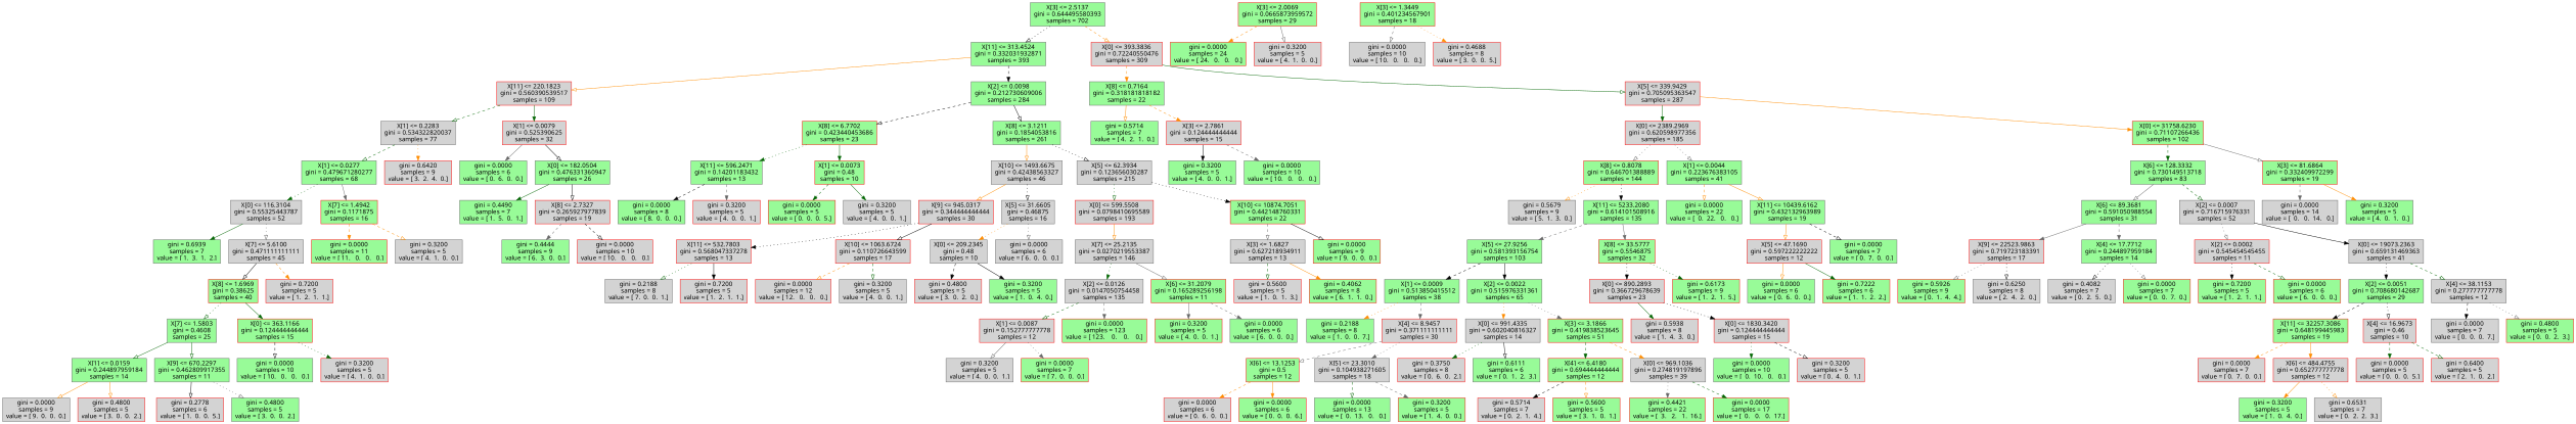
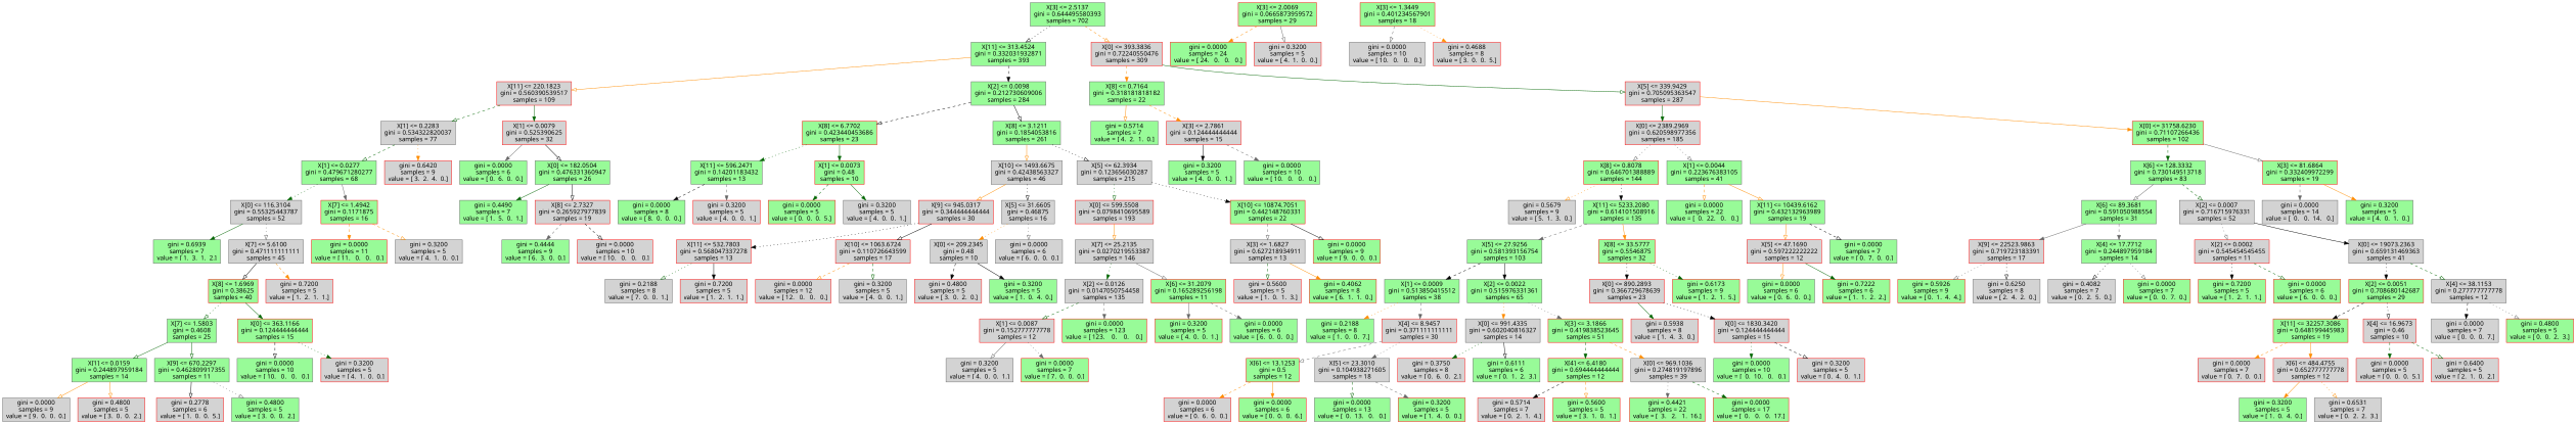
  digraph {
    fontname="Noto Sans"
    node [color=red fillcolor=palegreen fontname="Noto Sans" shape=box style=filled]
    edge [arrowhead=normal color=black fontname="Noto Sans" style=dashed]
    n1 [color=gray40 label="X[3] <= 2.5137\ngini = 0.644495580393\nsamples = 702"]
    n2 [color=gray40 label="X[11] <= 313.4524\ngini = 0.332031932871\nsamples = 393"]
    n3 [fillcolor=lightgrey label="X[0] <= 393.3836\ngini = 0.72240550476\nsamples = 309"]
    n4 [fillcolor=lightgrey label="X[11] <= 220.1823\ngini = 0.560390539517\nsamples = 109"]
    n5 [color=gray40 label="X[2] <= 0.0098\ngini = 0.212730609006\nsamples = 284"]
    n6 [color=gray40 label="X[8] <= 0.7164\ngini = 0.318181818182\nsamples = 22"]
    n7 [fillcolor=lightgrey label="X[5] <= 339.9429\ngini = 0.705095363547\nsamples = 287"]
    n8 [color=gray40 fillcolor=lightgrey label="X[1] <= 0.2283\ngini = 0.534322820037\nsamples = 77"]
    n9 [fillcolor=lightgrey label="X[1] <= 0.0079\ngini = 0.525390625\nsamples = 32"]
    n10 [label="X[8] <= 6.7702\ngini = 0.423440453686\nsamples = 23"]
    n11 [color=gray40 label="X[8] <= 3.1211\ngini = 0.1854053816\nsamples = 261"]
    n12 [color=gray40 label="X[1] <= 0.0277\ngini = 0.479671280277\nsamples = 68"]
    n13 [fillcolor=lightgrey label="gini = 0.6420\nsamples = 9\nvalue = [ 3.  2.  4.  0.]"]
    n14 [color=gray40 label="gini = 0.0000\nsamples = 6\nvalue = [ 0.  6.  0.  0.]"]
    n15 [color=gray40 label="X[0] <= 182.0504\ngini = 0.476331360947\nsamples = 26"]
    n16 [color=gray40 fillcolor=lightgrey label="X[0] <= 116.3104\ngini = 0.55325443787\nsamples = 52"]
    n17 [label="X[7] <= 1.4942\ngini = 0.1171875\nsamples = 16"]
    n18 [color=gray40 label="gini = 0.6939\nsamples = 7\nvalue = [ 1.  3.  1.  2.]"]
    n19 [color=gray40 fillcolor=lightgrey label="X[7] <= 5.6100\ngini = 0.471111111111\nsamples = 45"]
    n20 [label="gini = 0.0000\nsamples = 11\nvalue = [ 11.   0.   0.   0.]"]
    n21 [color=gray40 fillcolor=lightgrey label="gini = 0.3200\nsamples = 5\nvalue = [ 4.  1.  0.  0.]"]
    n22 [label="X[8] <= 1.6969\ngini = 0.38625\nsamples = 40"]
    n23 [fillcolor=lightgrey label="gini = 0.7200\nsamples = 5\nvalue = [ 1.  2.  1.  1.]"]
    n24 [color=gray40 label="X[7] <= 1.5803\ngini = 0.4608\nsamples = 25"]
    n25 [label="X[0] <= 363.1166\ngini = 0.124444444444\nsamples = 15"]
    n26 [color=gray40 label="X[1] <= 0.0159\ngini = 0.244897959184\nsamples = 14"]
    n27 [color=gray40 label="X[9] <= 670.2297\ngini = 0.462809917355\nsamples = 11"]
    n28 [color=gray40 label="gini = 0.0000\nsamples = 10\nvalue = [ 10.   0.   0.   0.]"]
    n29 [fillcolor=lightgrey label="gini = 0.3200\nsamples = 5\nvalue = [ 4.  1.  0.  0.]"]
    n30 [color=gray40 fillcolor=lightgrey label="gini = 0.0000\nsamples = 9\nvalue = [ 9.  0.  0.  0.]"]
    n31 [fillcolor=lightgrey label="gini = 0.4800\nsamples = 5\nvalue = [ 3.  0.  0.  2.]"]
    n32 [fillcolor=lightgrey label="gini = 0.2778\nsamples = 6\nvalue = [ 1.  0.  0.  5.]"]
    n33 [color=gray40 label="gini = 0.4800\nsamples = 5\nvalue = [ 3.  0.  0.  2.]"]
    n34 [color=gray40 label="gini = 0.4490\nsamples = 7\nvalue = [ 1.  5.  0.  1.]"]
    n35 [fillcolor=lightgrey label="X[8] <= 2.7327\ngini = 0.265927977839\nsamples = 19"]
    n36 [color=gray40 label="gini = 0.4444\nsamples = 9\nvalue = [ 6.  3.  0.  0.]"]
    n37 [fillcolor=lightgrey label="gini = 0.0000\nsamples = 10\nvalue = [ 10.   0.   0.   0.]"]
    n38 [color=gray40 label="X[11] <= 596.2471\ngini = 0.14201183432\nsamples = 13"]
    n39 [label="X[1] <= 0.0073\ngini = 0.48\nsamples = 10"]
    n40 [color=gray40 fillcolor=lightgrey label="X[10] <= 1493.6675\ngini = 0.42438563327\nsamples = 46"]
    n41 [color=gray40 fillcolor=lightgrey label="X[5] <= 62.3934\ngini = 0.123656030287\nsamples = 215"]
    n42 [color=gray40 label="gini = 0.0000\nsamples = 8\nvalue = [ 8.  0.  0.  0.]"]
    n43 [fillcolor=lightgrey label="gini = 0.3200\nsamples = 5\nvalue = [ 4.  0.  0.  1.]"]
    n44 [label="gini = 0.0000\nsamples = 5\nvalue = [ 0.  0.  0.  5.]"]
    n45 [color=gray40 fillcolor=lightgrey label="gini = 0.3200\nsamples = 5\nvalue = [ 4.  0.  0.  1.]"]
    n46 [fillcolor=lightgrey label="X[9] <= 945.0317\ngini = 0.344444444444\nsamples = 30"]
    n47 [color=gray40 fillcolor=lightgrey label="X[5] <= 31.6605\ngini = 0.46875\nsamples = 16"]
    n48 [fillcolor=lightgrey label="X[0] <= 599.5508\ngini = 0.0798410695589\nsamples = 193"]
    n49 [label="X[10] <= 10874.7051\ngini = 0.442148760331\nsamples = 22"]
    n50 [fillcolor=lightgrey label="X[11] <= 532.7803\ngini = 0.568047337278\nsamples = 13"]
    n51 [fillcolor=lightgrey label="X[10] <= 1063.6724\ngini = 0.110726643599\nsamples = 17"]
    n52 [color=gray40 fillcolor=lightgrey label="X[0] <= 209.2345\ngini = 0.48\nsamples = 10"]
    n53 [color=gray40 fillcolor=lightgrey label="gini = 0.0000\nsamples = 6\nvalue = [ 6.  0.  0.  0.]"]
    n54 [color=gray40 fillcolor=lightgrey label="gini = 0.2188\nsamples = 8\nvalue = [ 7.  0.  0.  1.]"]
    n55 [fillcolor=lightgrey label="gini = 0.7200\nsamples = 5\nvalue = [ 1.  2.  1.  1.]"]
    n56 [fillcolor=lightgrey label="gini = 0.0000\nsamples = 12\nvalue = [ 12.   0.   0.   0.]"]
    n57 [color=gray40 fillcolor=lightgrey label="gini = 0.3200\nsamples = 5\nvalue = [ 4.  0.  0.  1.]"]
    n58 [fillcolor=lightgrey label="gini = 0.4800\nsamples = 5\nvalue = [ 3.  0.  2.  0.]"]
    n59 [color=gray40 label="gini = 0.3200\nsamples = 5\nvalue = [ 1.  0.  4.  0.]"]
    n60 [color=gray40 fillcolor=lightgrey label="X[7] <= 25.2135\ngini = 0.0270219553387\nsamples = 146"]
    n61 [color=gray40 fillcolor=lightgrey label="X[3] <= 1.6827\ngini = 0.627218934911\nsamples = 13"]
    n62 [label="gini = 0.0000\nsamples = 9\nvalue = [ 9.  0.  0.  0.]"]
    n63 [color=gray40 fillcolor=lightgrey label="X[2] <= 0.0126\ngini = 0.0147050754458\nsamples = 135"]
    n64 [label="X[6] <= 31.2079\ngini = 0.165289256198\nsamples = 11"]
    n65 [label="X[3] <= 2.0069\ngini = 0.0665873959572\nsamples = 29"]
    n66 [label="gini = 0.0000\nsamples = 24\nvalue = [ 24.   0.   0.   0.]"]
    n67 [fillcolor=lightgrey label="gini = 0.3200\nsamples = 5\nvalue = [ 4.  1.  0.  0.]"]
    n68 [label="X[3] <= 1.3449\ngini = 0.401234567901\nsamples = 18"]
    n69 [color=gray40 fillcolor=lightgrey label="gini = 0.0000\nsamples = 10\nvalue = [ 10.   0.   0.   0.]"]
    n70 [fillcolor=lightgrey label="gini = 0.4688\nsamples = 8\nvalue = [ 3.  0.  0.  5.]"]
    n71 [fillcolor=lightgrey label="X[1] <= 0.0087\ngini = 0.152777777778\nsamples = 12"]
    n72 [label="gini = 0.0000\nsamples = 123\nvalue = [ 123.    0.    0.    0.]"]
    n73 [label="gini = 0.3200\nsamples = 5\nvalue = [ 4.  0.  0.  1.]"]
    n74 [color=gray40 label="gini = 0.0000\nsamples = 6\nvalue = [ 6.  0.  0.  0.]"]
    n75 [color=gray40 fillcolor=lightgrey label="gini = 0.3200\nsamples = 5\nvalue = [ 4.  0.  0.  1.]"]
    n76 [label="gini = 0.0000\nsamples = 7\nvalue = [ 7.  0.  0.  0.]"]
    n77 [fillcolor=lightgrey label="gini = 0.5600\nsamples = 5\nvalue = [ 1.  0.  1.  3.]"]
    n78 [label="gini = 0.4062\nsamples = 8\nvalue = [ 6.  1.  1.  0.]"]
    n79 [color=gray40 label="gini = 0.5714\nsamples = 7\nvalue = [ 4.  2.  1.  0.]"]
    n80 [fillcolor=lightgrey label="X[3] <= 2.7861\ngini = 0.124444444444\nsamples = 15"]
    n81 [fillcolor=lightgrey label="X[0] <= 2389.2969\ngini = 0.620598977356\nsamples = 185"]
    n82 [label="X[0] <= 31758.6230\ngini = 0.71107266436\nsamples = 102"]
    n83 [color=gray40 label="gini = 0.3200\nsamples = 5\nvalue = [ 4.  0.  0.  1.]"]
    n84 [color=gray40 label="gini = 0.0000\nsamples = 10\nvalue = [ 10.   0.   0.   0.]"]
    n85 [label="X[8] <= 0.8078\ngini = 0.646701388889\nsamples = 144"]
    n86 [color=gray40 label="X[1] <= 0.0044\ngini = 0.223676383105\nsamples = 41"]
    n87 [color=gray40 label="X[6] <= 128.3332\ngini = 0.730149513718\nsamples = 83"]
    n88 [label="X[3] <= 81.6864\ngini = 0.332409972299\nsamples = 19"]
    n89 [color=gray40 fillcolor=lightgrey label="gini = 0.5679\nsamples = 9\nvalue = [ 5.  1.  3.  0.]"]
    n90 [color=gray40 label="X[11] <= 5233.2080\ngini = 0.614101508916\nsamples = 135"]
    n91 [color=gray40 label="gini = 0.0000\nsamples = 22\nvalue = [  0.  22.   0.   0.]"]
    n92 [color=gray40 label="X[11] <= 10439.6162\ngini = 0.432132963989\nsamples = 19"]
    n93 [color=gray40 label="X[5] <= 27.9256\ngini = 0.581393156754\nsamples = 103"]
    n94 [label="X[8] <= 33.5777\ngini = 0.5546875\nsamples = 32"]
    n95 [color=gray40 label="X[1] <= 0.0009\ngini = 0.513850415512\nsamples = 38"]
    n96 [color=gray40 label="X[2] <= 0.0022\ngini = 0.515976331361\nsamples = 65"]
    n97 [fillcolor=lightgrey label="X[0] <= 890.2893\ngini = 0.366729678639\nsamples = 23"]
    n98 [label="gini = 0.6173\nsamples = 9\nvalue = [ 1.  2.  1.  5.]"]
    n99 [color=gray40 label="gini = 0.2188\nsamples = 8\nvalue = [ 1.  0.  0.  7.]"]
    n100 [fillcolor=lightgrey label="X[4] <= 8.9457\ngini = 0.371111111111\nsamples = 30"]
    n101 [color=gray40 fillcolor=lightgrey label="X[0] <= 991.4335\ngini = 0.602040816327\nsamples = 14"]
    n102 [label="X[3] <= 3.1866\ngini = 0.419838523645\nsamples = 51"]
    n103 [label="X[6] <= 13.1253\ngini = 0.5\nsamples = 12"]
    n104 [color=gray40 fillcolor=lightgrey label="X[5] <= 23.3010\ngini = 0.104938271605\nsamples = 18"]
    n105 [fillcolor=lightgrey label="gini = 0.0000\nsamples = 6\nvalue = [ 0.  6.  0.  0.]"]
    n106 [label="gini = 0.0000\nsamples = 6\nvalue = [ 0.  0.  0.  6.]"]
    n107 [color=gray40 label="gini = 0.0000\nsamples = 13\nvalue = [  0.  13.   0.   0.]"]
    n108 [label="gini = 0.3200\nsamples = 5\nvalue = [ 1.  4.  0.  0.]"]
    n109 [fillcolor=lightgrey label="gini = 0.3750\nsamples = 8\nvalue = [ 0.  6.  0.  2.]"]
    n110 [color=gray40 label="gini = 0.6111\nsamples = 6\nvalue = [ 0.  1.  2.  3.]"]
    n111 [label="X[4] <= 6.4180\ngini = 0.694444444444\nsamples = 12"]
    n112 [color=gray40 fillcolor=lightgrey label="X[0] <= 969.1036\ngini = 0.274819197896\nsamples = 39"]
    n113 [fillcolor=lightgrey label="gini = 0.5714\nsamples = 7\nvalue = [ 0.  2.  1.  4.]"]
    n114 [label="gini = 0.5600\nsamples = 5\nvalue = [ 3.  1.  0.  1.]"]
    n115 [label="gini = 0.4421\nsamples = 22\nvalue = [  3.   2.   1.  16.]"]
    n116 [label="gini = 0.0000\nsamples = 17\nvalue = [  0.   0.   0.  17.]"]
    n117 [fillcolor=lightgrey label="gini = 0.5938\nsamples = 8\nvalue = [ 1.  4.  3.  0.]"]
    n118 [fillcolor=lightgrey label="X[0] <= 1830.3420\ngini = 0.124444444444\nsamples = 15"]
    n119 [color=gray40 label="gini = 0.0000\nsamples = 10\nvalue = [  0.  10.   0.   0.]"]
    n120 [fillcolor=lightgrey label="gini = 0.3200\nsamples = 5\nvalue = [ 0.  4.  0.  1.]"]
    n121 [fillcolor=lightgrey label="X[5] <= 47.1690\ngini = 0.597222222222\nsamples = 12"]
    n122 [color=gray40 label="gini = 0.0000\nsamples = 7\nvalue = [ 0.  7.  0.  0.]"]
    n123 [color=gray40 label="gini = 0.0000\nsamples = 6\nvalue = [ 0.  6.  0.  0.]"]
    n124 [label="gini = 0.7222\nsamples = 6\nvalue = [ 1.  1.  2.  2.]"]
    n125 [color=gray40 label="X[6] <= 89.3681\ngini = 0.591050988554\nsamples = 31"]
    n126 [color=gray40 fillcolor=lightgrey label="X[2] <= 0.0007\ngini = 0.716715976331\nsamples = 52"]
    n127 [color=gray40 fillcolor=lightgrey label="gini = 0.0000\nsamples = 14\nvalue = [  0.   0.  14.   0.]"]
    n128 [color=gray40 label="gini = 0.3200\nsamples = 5\nvalue = [ 4.  0.  1.  0.]"]
    n129 [fillcolor=lightgrey label="X[9] <= 22523.9863\ngini = 0.719723183391\nsamples = 17"]
    n130 [color=gray40 label="X[4] <= 17.7712\ngini = 0.244897959184\nsamples = 14"]
    n131 [fillcolor=lightgrey label="X[2] <= 0.0002\ngini = 0.545454545455\nsamples = 11"]
    n132 [color=gray40 fillcolor=lightgrey label="X[0] <= 19073.2363\ngini = 0.659131469363\nsamples = 41"]
    n133 [label="gini = 0.5926\nsamples = 9\nvalue = [ 0.  1.  4.  4.]"]
    n134 [color=gray40 fillcolor=lightgrey label="gini = 0.6250\nsamples = 8\nvalue = [ 2.  4.  2.  0.]"]
    n135 [color=gray40 fillcolor=lightgrey label="gini = 0.4082\nsamples = 7\nvalue = [ 0.  2.  5.  0.]"]
    n136 [label="gini = 0.0000\nsamples = 7\nvalue = [ 0.  0.  7.  0.]"]
    n137 [label="gini = 0.7200\nsamples = 5\nvalue = [ 1.  2.  1.  1.]"]
    n138 [label="gini = 0.0000\nsamples = 6\nvalue = [ 6.  0.  0.  0.]"]
-   n139 [color=gray40 label="X[2] <= 0.0051\ngini = 0.708680142687\nsamples = 29"]
+   n139 [label="X[2] <= 0.0051\ngini = 0.708680142687\nsamples = 29"]
    n140 [color=gray40 fillcolor=lightgrey label="X[4] <= 38.1153\ngini = 0.277777777778\nsamples = 12"]
    n141 [label="X[11] <= 32257.3086\ngini = 0.648199445983\nsamples = 19"]
    n142 [fillcolor=lightgrey label="X[4] <= 16.9673\ngini = 0.46\nsamples = 10"]
    n143 [color=gray40 fillcolor=lightgrey label="gini = 0.0000\nsamples = 7\nvalue = [ 0.  0.  0.  7.]"]
    n144 [label="gini = 0.4800\nsamples = 5\nvalue = [ 0.  0.  2.  3.]"]
    n145 [fillcolor=lightgrey label="gini = 0.0000\nsamples = 7\nvalue = [ 0.  7.  0.  0.]"]
    n146 [fillcolor=lightgrey label="X[6] <= 484.4755\ngini = 0.652777777778\nsamples = 12"]
    n147 [fillcolor=lightgrey label="gini = 0.0000\nsamples = 5\nvalue = [ 0.  0.  0.  5.]"]
    n148 [fillcolor=lightgrey label="gini = 0.6400\nsamples = 5\nvalue = [ 2.  1.  0.  2.]"]
    n149 [color=gray40 label="gini = 0.3200\nsamples = 5\nvalue = [ 1.  0.  4.  0.]"]
    n150 [color=gray40 fillcolor=lightgrey label="gini = 0.6531\nsamples = 7\nvalue = [ 0.  2.  2.  3.]"]
    n1 -> n2 [arrowhead=onormal style=dotted]
    n1 -> n3 [arrowhead=onormal color=darkorange]
    n2 -> n4 [arrowhead=onormal color=darkorange style=solid]
    n2 -> n5
    n3 -> n6 [color=darkorange]
    n3 -> n7 [arrowhead=onormal color=darkgreen style=solid]
    n4 -> n8 [arrowhead=onormal color=darkgreen]
    n4 -> n9 [color=darkgreen style=solid]
    n5 -> n10 [arrowhead=onormal]
    n5 -> n11 [arrowhead=onormal style=solid]
    n6 -> n79 [arrowhead=onormal color=darkorange style=solid]
    n6 -> n80 [color=darkorange]
    n7 -> n81 [color=darkgreen style=solid]
    n7 -> n82 [color=darkorange style=solid]
    n8 -> n12 [arrowhead=onormal color=darkgreen]
    n8 -> n13 [color=darkorange style=dotted]
    n9 -> n14 [color=gray40 style=solid]
    n9 -> n15 [arrowhead=onormal style=solid]
    n10 -> n38 [color=darkgreen style=dotted]
    n10 -> n39 [color=darkgreen style=solid]
    n11 -> n40 [arrowhead=onormal color=darkorange style=solid]
    n11 -> n41 [arrowhead=onormal style=dotted]
    n12 -> n16 [color=darkgreen style=dotted]
    n12 -> n17 [color=gray40 style=solid]
    n15 -> n34 [color=darkgreen style=solid]
    n15 -> n35 [arrowhead=onormal style=solid]
    n16 -> n18 [color=darkgreen style=solid]
    n16 -> n19 [arrowhead=onormal color=gray40 style=dotted]
    n17 -> n20 [color=darkorange]
    n17 -> n21 [arrowhead=onormal color=darkorange]
    n19 -> n22 [arrowhead=onormal style=solid]
    n19 -> n23 [color=darkorange]
    n22 -> n24 [arrowhead=onormal color=darkgreen style=dotted]
    n22 -> n25 [color=darkgreen style=solid]
    n24 -> n26 [arrowhead=onormal color=darkgreen style=solid]
    n24 -> n27 [arrowhead=onormal color=darkgreen style=solid]
    n25 -> n28 [arrowhead=onormal]
    n25 -> n29 [color=darkgreen style=dotted]
    n26 -> n30 [arrowhead=onormal color=darkorange style=solid]
    n26 -> n31 [arrowhead=onormal color=darkorange style=solid]
    n27 -> n32 [arrowhead=onormal style=solid]
    n27 -> n33 [arrowhead=onormal color=gray40 style=dotted]
    n35 -> n36 [color=gray40]
    n35 -> n37 [arrowhead=onormal]
    n38 -> n42
    n38 -> n43 [color=gray40]
    n39 -> n44 [color=darkgreen]
    n39 -> n45 [color=darkgreen style=solid]
    n40 -> n46 [arrowhead=onormal color=darkorange style=solid]
    n40 -> n47 [arrowhead=onormal style=dotted]
    n41 -> n48 [arrowhead=onormal color=darkgreen style=dotted]
    n41 -> n49 [style=dotted]
    n46 -> n50 [style=dotted]
    n46 -> n51 [arrowhead=onormal style=solid]
    n47 -> n52 [color=darkorange style=dotted]
    n47 -> n53 [arrowhead=onormal color=gray40 style=dotted]
    n48 -> n60 [arrowhead=onormal color=darkorange style=solid]
    n49 -> n61 [arrowhead=onormal color=gray40]
    n49 -> n62 [arrowhead=onormal style=solid]
    n50 -> n54 [arrowhead=onormal color=darkgreen style=dotted]
    n50 -> n55 [style=solid]
    n51 -> n56 [arrowhead=onormal color=darkorange]
    n51 -> n57 [arrowhead=onormal color=darkgreen]
    n52 -> n58
    n52 -> n59 [style=solid]
    n60 -> n63 [color=darkgreen style=dotted]
    n60 -> n64 [arrowhead=onormal color=gray40 style=solid]
    n61 -> n77 [arrowhead=onormal color=darkgreen]
    n61 -> n78 [color=darkorange style=solid]
    n63 -> n71 [arrowhead=onormal color=darkgreen]
    n63 -> n72 [color=gray40]
    n64 -> n73 [color=gray40 style=solid]
    n64 -> n74 [color=gray40]
    n65 -> n66 [color=darkorange]
    n65 -> n67 [arrowhead=onormal color=gray40 style=solid]
    n68 -> n69 [arrowhead=onormal color=gray40]
    n68 -> n70 [color=darkorange style=dotted]
    n71 -> n75 [arrowhead=onormal color=gray40 style=solid]
    n71 -> n76 [color=gray40 style=dotted]
    n80 -> n83 [style=solid]
    n80 -> n84 [color=gray40]
    n81 -> n85 [arrowhead=onormal color=gray40 style=dotted]
    n81 -> n86 [arrowhead=onormal color=gray40 style=dotted]
    n82 -> n87 [color=darkgreen]
    n82 -> n88 [arrowhead=onormal color=gray40 style=solid]
    n85 -> n89 [arrowhead=onormal color=darkorange style=dotted]
    n85 -> n90 [style=dotted]
    n86 -> n91 [arrowhead=onormal color=darkorange]
    n86 -> n92 [arrowhead=onormal color=darkorange style=solid]
    n87 -> n125 [arrowhead=onormal color=gray40 style=solid]
    n87 -> n126 [arrowhead=onormal color=darkgreen]
    n88 -> n127 [color=gray40]
    n88 -> n128 [color=darkorange style=solid]
    n90 -> n93 [color=gray40]
-   n90 -> n94 [color=gray40 style=solid]
+   n90 -> n94 [color=darkorange style=solid]
    n92 -> n121 [arrowhead=onormal color=darkorange style=solid]
    n92 -> n122 [arrowhead=onormal]
    n93 -> n95
    n93 -> n96 [style=solid]
    n94 -> n97 [style=dotted]
    n94 -> n98 [color=darkgreen style=dotted]
    n95 -> n99 [color=darkorange style=dotted]
    n95 -> n100 [color=gray40]
    n96 -> n101 [color=darkorange style=dotted]
    n96 -> n102 [color=gray40 style=dotted]
    n97 -> n117 [color=darkgreen style=solid]
    n97 -> n118 [style=dotted]
    n100 -> n103 [arrowhead=onormal color=gray40]
    n100 -> n104 [color=gray40 style=dotted]
    n101 -> n109 [color=darkgreen style=dotted]
    n101 -> n110 [arrowhead=onormal style=solid]
    n102 -> n111 [color=darkgreen]
    n102 -> n112 [color=darkorange]
    n103 -> n105 [color=darkorange]
    n103 -> n106 [color=darkorange style=solid]
    n104 -> n107 [arrowhead=onormal color=darkgreen]
    n104 -> n108 [color=gray40]
    n111 -> n113
    n111 -> n114 [arrowhead=onormal color=darkorange]
    n112 -> n115 [color=gray40 style=dotted]
    n112 -> n116 [color=darkgreen]
    n118 -> n119 [color=darkgreen style=dotted]
    n118 -> n120 [arrowhead=onormal]
    n121 -> n123 [arrowhead=onormal color=darkorange style=solid]
    n121 -> n124 [color=darkgreen style=solid]
    n125 -> n129 [color=gray40 style=solid]
    n125 -> n130 [color=gray40]
    n126 -> n131 [arrowhead=onormal color=gray40 style=dotted]
    n126 -> n132 [style=solid]
    n129 -> n133 [arrowhead=onormal color=gray40 style=dotted]
    n129 -> n134 [arrowhead=onormal style=dotted]
    n130 -> n135 [arrowhead=onormal style=dotted]
    n130 -> n136 [arrowhead=onormal color=gray40 style=dotted]
    n131 -> n137 [style=dotted]
    n131 -> n138 [arrowhead=onormal color=darkgreen]
    n132 -> n139 [style=dotted]
    n132 -> n140 [arrowhead=onormal color=darkgreen]
    n139 -> n141
    n139 -> n142 [arrowhead=onormal style=dotted]
    n140 -> n143
    n140 -> n144 [arrowhead=onormal color=gray40 style=dotted]
    n141 -> n145 [color=darkorange]
    n141 -> n146 [color=darkorange style=solid]
    n142 -> n147 [color=darkgreen]
    n142 -> n148 [arrowhead=onormal color=darkgreen]
    n146 -> n149 [color=darkorange style=solid]
    n146 -> n150 [arrowhead=onormal color=darkorange style=dotted]
  }
